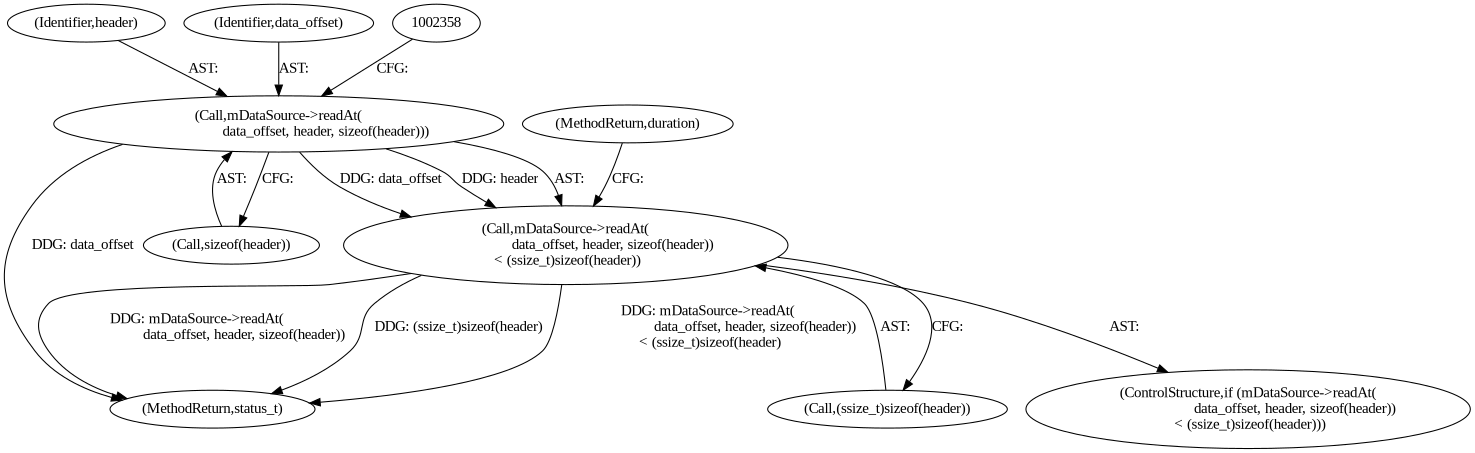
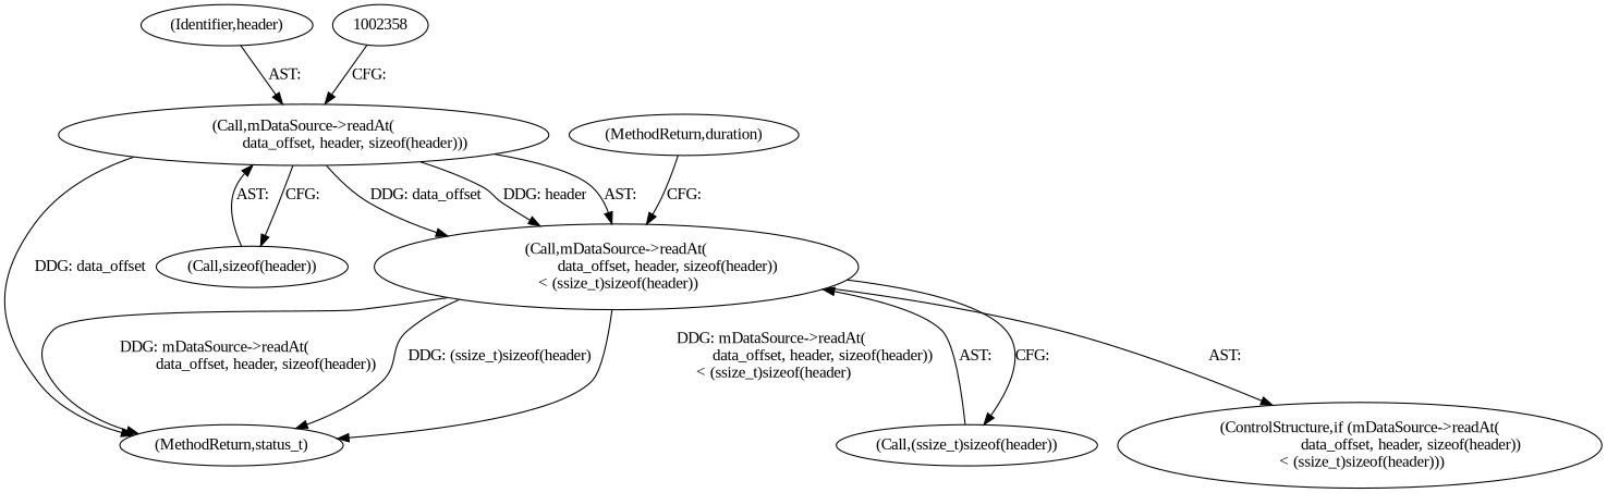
  digraph {
    fontname="Liberation Serif"
    node [fontname="Liberation Serif"]
    edge [fontname="Liberation Serif"]
    n1 [label="(Call,mDataSource->readAt(\n                        data_offset, header, sizeof(header))\n < (ssize_t)sizeof(header))"]
    n2 [label="(Call,(ssize_t)sizeof(header))"]
    n3 [label="(MethodReturn,status_t)"]
    n4 [label="(ControlStructure,if (mDataSource->readAt(\n                        data_offset, header, sizeof(header))\n < (ssize_t)sizeof(header)))"]
    n5 [label="(Call,mDataSource->readAt(\n                        data_offset, header, sizeof(header)))"]
    n6 [label="(Call,sizeof(header))"]
    n7 [label="(MethodReturn,duration)"]
    n8 [label="(Identifier,header)"]
-   n9 [label="(Identifier,data_offset)"]
    1002358
    n1 -> n2 [label="CFG: "]
    n1 -> n3 [label="DDG: (ssize_t)sizeof(header)"]
    n1 -> n3 [label="DDG: mDataSource->readAt(\n                        data_offset, header, sizeof(header))\n < (ssize_t)sizeof(header)"]
    n1 -> n3 [label="DDG: mDataSource->readAt(\n                        data_offset, header, sizeof(header))"]
    n1 -> n4 [label="AST: "]
    n2 -> n1 [label="AST: "]
    n5 -> n1 [label="AST: "]
    n5 -> n1 [label="DDG: data_offset"]
    n5 -> n1 [label="DDG: header"]
    n5 -> n3 [label="DDG: data_offset"]
    n5 -> n6 [label="CFG: "]
    n6 -> n5 [label="AST: "]
    n7 -> n1 [label="CFG: "]
    n8 -> n5 [label="AST: "]
-   n9 -> n5 [label="AST: "]
    1002358 -> n5 [label="CFG: "]
  }
